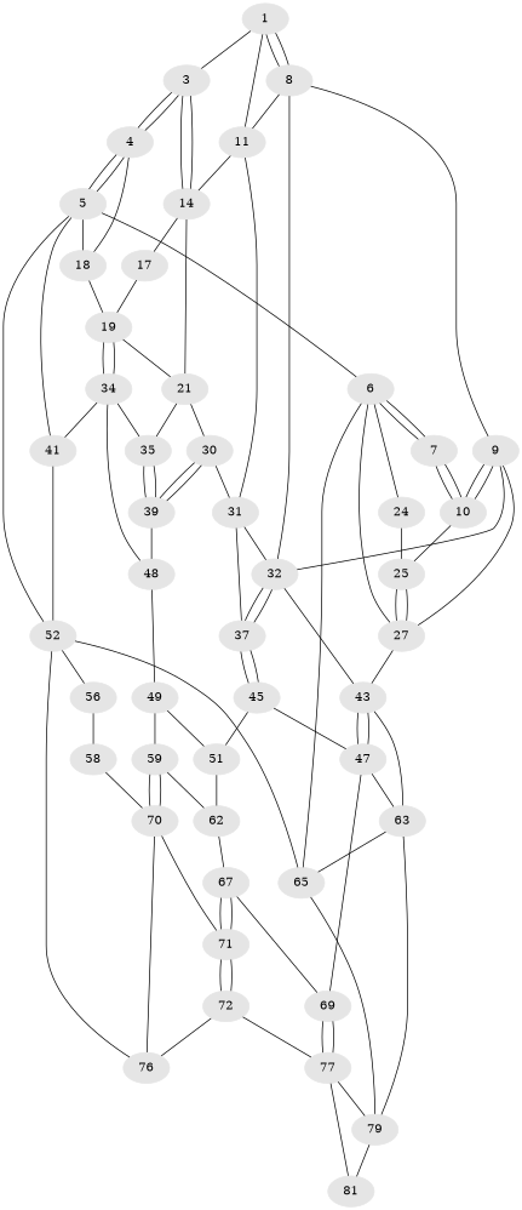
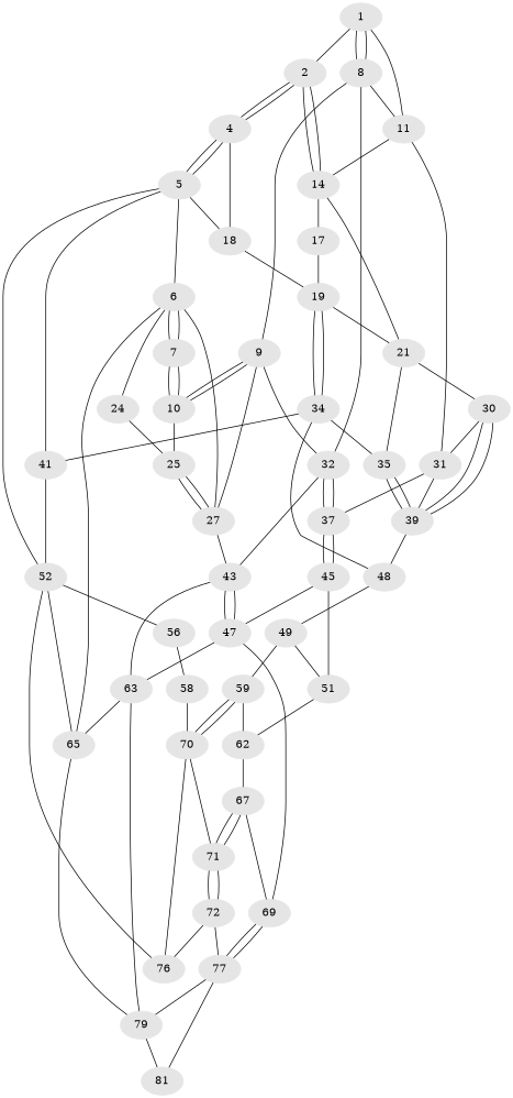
  graph {
    node [color=gray90 style=filled]
    1 [super="+2"]
-   3
+   3 [label=2]
    8 [super="+13"]
    11 [super="+12"]
    4 [super="+16"]
    14 [super="+15"]
    9 [super="+26"]
    32 [super="+33"]
    31 [super="+36"]
    5 [super="+38"]
    18
    17
    21 [super="+29"]
    6 [super="+23"]
    41 [super="+53"]
    52 [super="+74"]
    19 [super="+20"]
    7
    24
    27 [super="+28"]
    65
    56 [super="+57"]
    76 [super="+80"]
    10 [super="+22"]
    25
    43 [super="+44"]
    79 [super="+82"]
    37
    39 [super="+40"]
    30
    35
    34 [super="+42"]
    48
    47 [super="+66"]
    63 [super="+64"]
    45 [super="+46"]
    49 [super="+50"]
    51 [super="+61"]
    69
    62
    77 [super="+78"]
    59 [super="+60"]
    70 [super="+75"]
    67 [super="+68"]
    58
    71
    81
    72 [super="+73"]
    1 -- 3
    1 -- 8
    1 -- 8
    1 -- 11
    3 -- 4
    3 -- 4
    3 -- 14
    3 -- 14
    8 -- 11
    8 -- 9
    8 -- 32
    11 -- 14
    11 -- 31
    4 -- 5
    4 -- 5
    4 -- 18
    14 -- 17
    14 -- 21
    9 -- 32
    9 -- 27
    9 -- 10
    9 -- 10
    32 -- 43
    32 -- 37
    32 -- 37
    31 -- 37
-   31 -- 32
+   31 -- 39
    5 -- 18
    5 -- 6
    5 -- 41
    5 -- 52
    18 -- 19
    17 -- 19
    21 -- 30
    21 -- 35
    6 -- 7
    6 -- 7
    6 -- 24
    6 -- 27
    6 -- 65
    41 -- 52
    52 -- 65
    52 -- 56
    52 -- 76
    19 -- 21
    19 -- 34
    19 -- 34
    7 -- 10
    7 -- 10
    24 -- 25
    27 -- 43
    65 -- 79
    56 -- 58
    10 -- 25
    25 -- 27
    25 -- 27
    43 -- 47
    43 -- 47
    43 -- 63
    79 -- 81
    37 -- 45
    37 -- 45
    39 -- 48
    30 -- 31
    30 -- 39
    30 -- 39
    35 -- 39
    35 -- 39
    34 -- 41
    34 -- 35
    34 -- 48
    48 -- 49
    47 -- 63
    47 -- 69
    63 -- 65
    63 -- 79
    45 -- 47
    45 -- 51 [weight=2]
    49 -- 51
    49 -- 59
    51 -- 62
    69 -- 77
    69 -- 77
    62 -- 67
    77 -- 79
    77 -- 81
    59 -- 62
    59 -- 70
    59 -- 70
    70 -- 76
    70 -- 71
    67 -- 69
    67 -- 71
    67 -- 71
    58 -- 70
    71 -- 72
    71 -- 72
    72 -- 76
    72 -- 77
  }
